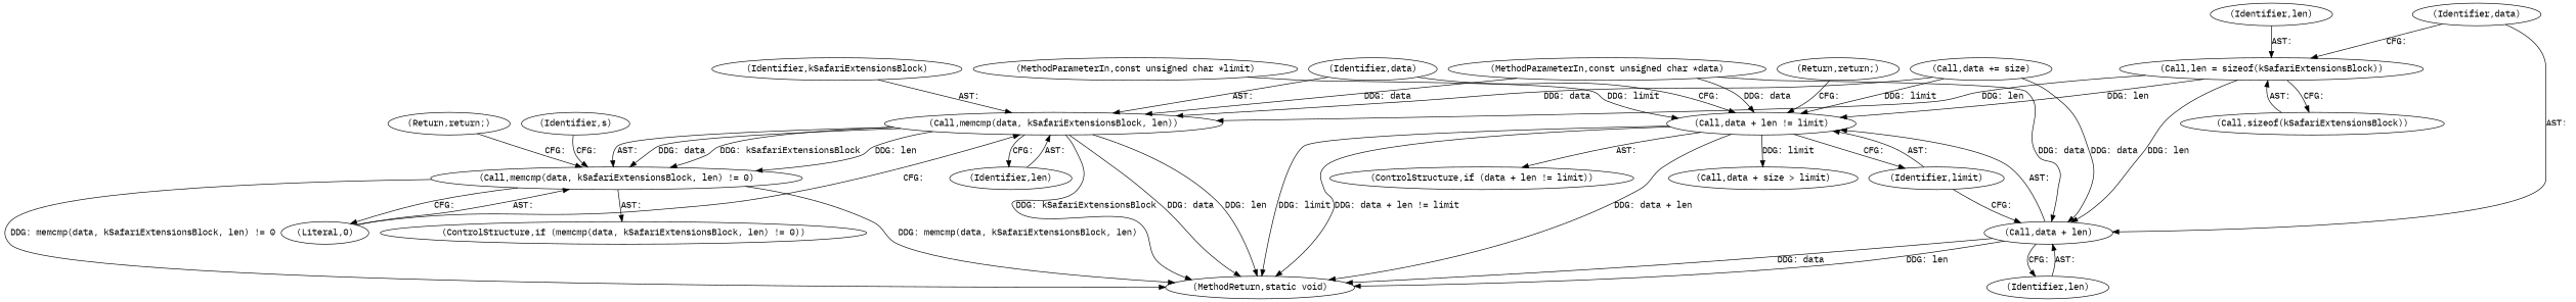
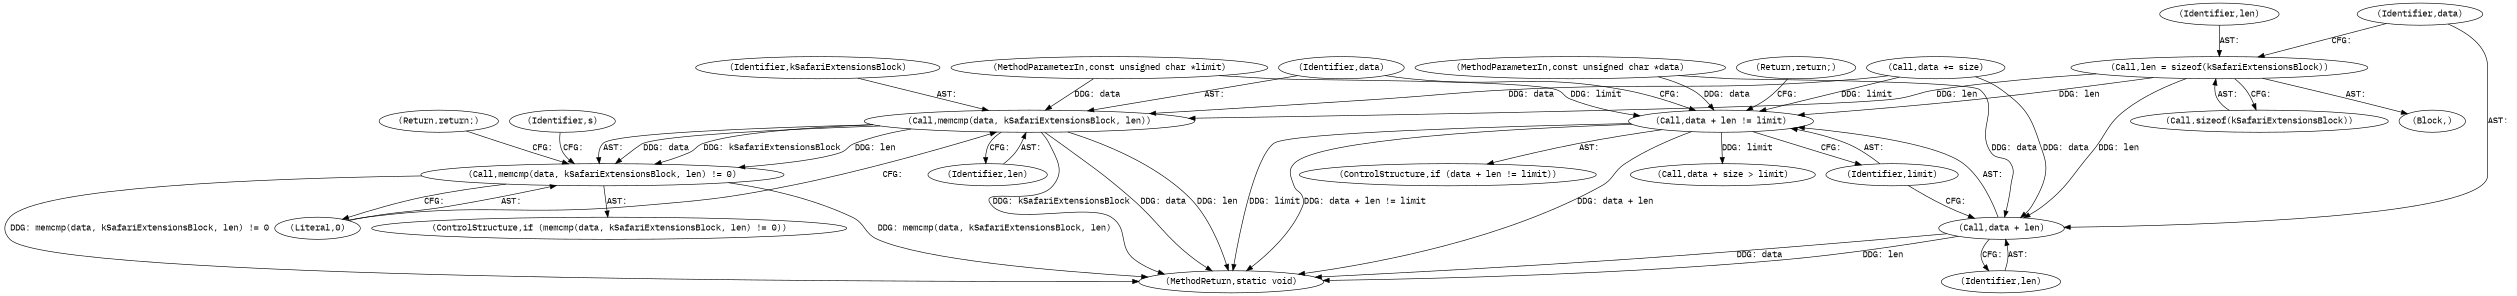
  digraph {
    fontname="IBM Plex Mono"
    node [fontname="IBM Plex Mono"]
    edge [fontname="IBM Plex Mono"]
    n1 [label="(Call,len = sizeof(kSafariExtensionsBlock))"]
    n2 [label="(Call,data + len != limit)"]
    n3 [label="(Call,data + len)"]
    n4 [label="(Call,memcmp(data, kSafariExtensionsBlock, len))"]
    n5 [label="(Call,sizeof(kSafariExtensionsBlock))"]
+   n6 [label="(Block,)"]
    n7 [label="(ControlStructure,if (data + len != limit))"]
    n8 [label="(Identifier,limit)"]
    n9 [label="(MethodReturn,static void)"]
    n10 [label="(Call,data + size > limit)"]
    n11 [label="(Identifier,len)"]
    n12 [label="(Call,memcmp(data, kSafariExtensionsBlock, len) != 0)"]
    n13 [label="(Identifier,len)"]
    n14 [label="(ControlStructure,if (memcmp(data, kSafariExtensionsBlock, len) != 0))"]
    n15 [label="(Literal,0)"]
    n16 [label="(Identifier,data)"]
    n17 [label="(Call,data += size)"]
    n18 [label="(Identifier,kSafariExtensionsBlock)"]
    n19 [label="(Identifier,data)"]
    n20 [label="(Return,return;)"]
    n21 [label="(Return,return;)"]
    n22 [label="(MethodParameterIn,const unsigned char *limit)"]
    n23 [label="(Identifier,s)"]
    n24 [label="(MethodParameterIn,const unsigned char *data)"]
    n25 [label="(Identifier,len)"]
    n1 -> n2 [label="DDG: len"]
    n1 -> n3 [label="DDG: len"]
    n1 -> n4 [label="DDG: len"]
    n1 -> n5 [label="CFG: "]
+   n1 -> n6 [label="AST: "]
    n2 -> n7 [label="AST: "]
    n2 -> n8 [label="CFG: "]
    n2 -> n9 [label="DDG: limit"]
    n2 -> n9 [label="DDG: data + len != limit"]
    n2 -> n9 [label="DDG: data + len"]
    n2 -> n10 [label="DDG: limit"]
    n3 -> n2 [label="AST: "]
    n3 -> n9 [label="DDG: data"]
    n3 -> n9 [label="DDG: len"]
    n3 -> n11 [label="CFG: "]
    n4 -> n9 [label="DDG: kSafariExtensionsBlock"]
    n4 -> n9 [label="DDG: data"]
    n4 -> n9 [label="DDG: len"]
    n4 -> n12 [label="AST: "]
    n4 -> n12 [label="DDG: data"]
    n4 -> n12 [label="DDG: kSafariExtensionsBlock"]
    n4 -> n12 [label="DDG: len"]
    n4 -> n13 [label="CFG: "]
    n5 -> n1 [label="AST: "]
    n8 -> n2 [label="AST: "]
    n8 -> n3 [label="CFG: "]
    n11 -> n3 [label="AST: "]
    n12 -> n9 [label="DDG: memcmp(data, kSafariExtensionsBlock, len)"]
    n12 -> n9 [label="DDG: memcmp(data, kSafariExtensionsBlock, len) != 0"]
    n12 -> n14 [label="AST: "]
    n12 -> n15 [label="CFG: "]
    n13 -> n4 [label="AST: "]
    n15 -> n4 [label="CFG: "]
    n15 -> n12 [label="AST: "]
    n16 -> n2 [label="CFG: "]
    n16 -> n4 [label="AST: "]
    n17 -> n2 [label="DDG: limit"]
    n17 -> n3 [label="DDG: data"]
    n17 -> n4 [label="DDG: data"]
    n18 -> n4 [label="AST: "]
    n19 -> n1 [label="CFG: "]
    n19 -> n3 [label="AST: "]
    n20 -> n2 [label="CFG: "]
    n21 -> n12 [label="CFG: "]
    n22 -> n2 [label="DDG: limit"]
    n23 -> n12 [label="CFG: "]
    n24 -> n2 [label="DDG: data"]
    n24 -> n3 [label="DDG: data"]
-   n24 -> n4 [label="DDG: data"]
+   n22 -> n4 [label="DDG: data"]
    n25 -> n1 [label="AST: "]
  }
